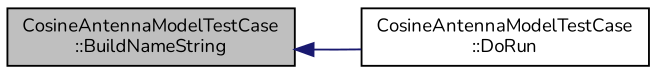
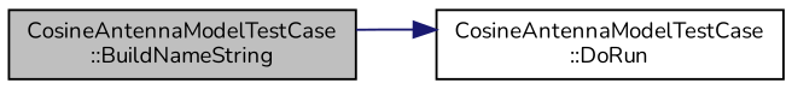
  digraph {
    rankdir=LR
    fontname=Nunito
    node [color=black fontname=Nunito fontsize=10 shape=record style=filled]
    n1 [fillcolor=grey75 fontcolor=black height=0.2 label="CosineAntennaModelTestCase\l::BuildNameString" width=0.4]
    n2 [fillcolor=white height=0.2 label="CosineAntennaModelTestCase\l::DoRun" width=0.4]
-   n1 -> n2 [color=midnightblue dir=back fontname=Nunito fontsize=10 labelfontname=Helvetica labelfontsize=10 style=solid]
+   n2 -> n1 [color=midnightblue dir=back fontname=Nunito fontsize=10 labelfontname=Helvetica labelfontsize=10 style=solid]
  }
